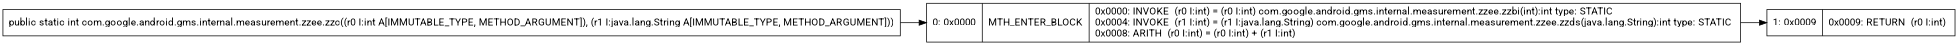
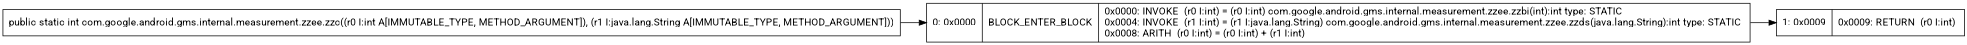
  digraph {
    rankdir=LR
    fontname=Roboto
    node [shape=record fontname=Roboto]
    edge [fontname=Roboto]
-   n1 [label="{0\:\ 0x0000|MTH_ENTER_BLOCK\l|0x0000: INVOKE  (r0 I:int) = (r0 I:int) com.google.android.gms.internal.measurement.zzee.zzbi(int):int type: STATIC \l0x0004: INVOKE  (r1 I:int) = (r1 I:java.lang.String) com.google.android.gms.internal.measurement.zzee.zzds(java.lang.String):int type: STATIC \l0x0008: ARITH  (r0 I:int) = (r0 I:int) + (r1 I:int) \l}"]
+   n1 [label="{0\:\ 0x0000|BLOCK_ENTER_BLOCK\l|0x0000: INVOKE  (r0 I:int) = (r0 I:int) com.google.android.gms.internal.measurement.zzee.zzbi(int):int type: STATIC \l0x0004: INVOKE  (r1 I:int) = (r1 I:java.lang.String) com.google.android.gms.internal.measurement.zzee.zzds(java.lang.String):int type: STATIC \l0x0008: ARITH  (r0 I:int) = (r0 I:int) + (r1 I:int) \l}"]
    n2 [label="{1\:\ 0x0009|0x0009: RETURN  (r0 I:int) \l}"]
    n3 [label="{public static int com.google.android.gms.internal.measurement.zzee.zzc((r0 I:int A[IMMUTABLE_TYPE, METHOD_ARGUMENT]), (r1 I:java.lang.String A[IMMUTABLE_TYPE, METHOD_ARGUMENT])) }"]
    n1 -> n2
    n3 -> n1
  }
